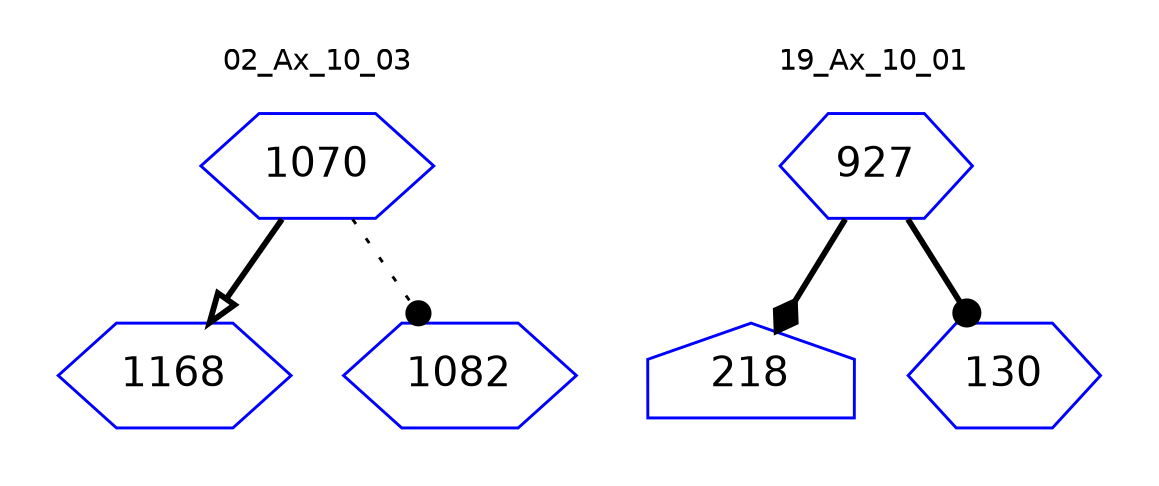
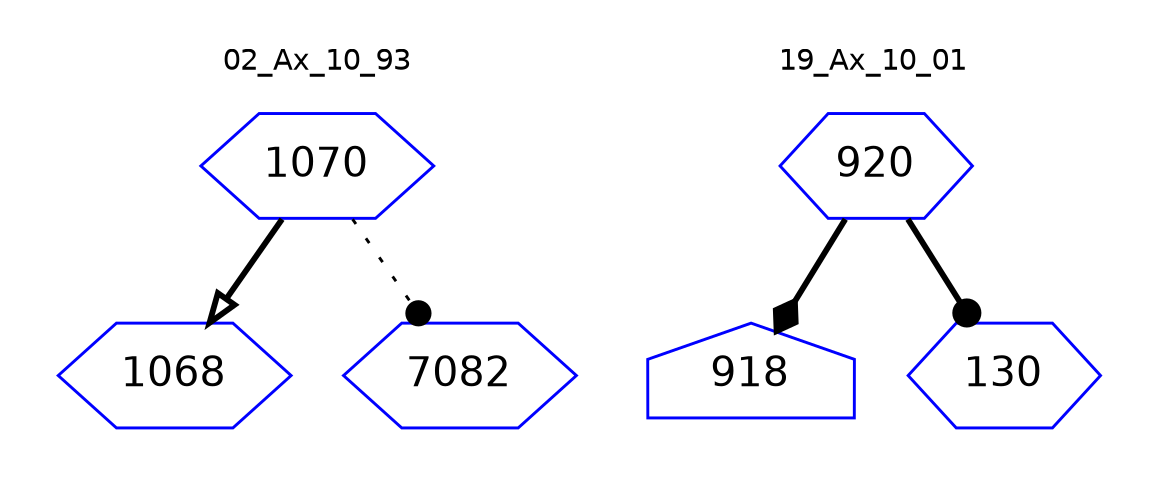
  digraph {
    fontname="DejaVu Sans"
    node [color=blue fontname="DejaVu Sans" shape=hexagon]
    edge [arrowhead=dot color=black fontname="DejaVu Sans" style=bold]
    n1 [label=1070]
-   n2 [label=1168]
-   n3 [label=1082]
-   n4 [label=927]
-   n5 [label=218 shape=house]
+   n2 [label=1068]
+   n3 [label=7082]
+   n4 [label=920]
+   n5 [label=918 shape=house]
    n6 [label=130]
    subgraph cluster_1 {
      color=white
      fontsize=10
-     label="02_Ax_10_03"
+     label="02_Ax_10_93"
      n1
      n2
      n3
    }
    subgraph cluster_2 {
      color=white
      fontsize=10
      label="19_Ax_10_01"
      n4
      n5
      n6
    }
    n1 -> n2 [arrowhead=onormal]
    n1 -> n3 [style=dotted]
    n4 -> n5 [arrowhead=diamond]
    n4 -> n6
  }
